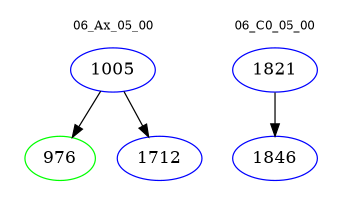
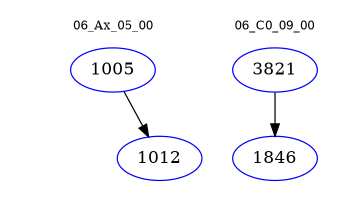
  digraph {
    node [color=blue]
    edge [color=black]
    n1 [label=1005]
-   n2 [color=green label=976]
-   n3 [label=1712]
-   n4 [label=1821]
+   n3 [label=1012]
+   n4 [label=3821]
    n5 [label=1846]
    subgraph cluster_1 {
      color=white
      fontsize=10
      label="06_Ax_05_00"
      n1
-     n2
      n3
    }
    subgraph cluster_2 {
      color=white
      fontsize=10
-     label="06_C0_05_00"
+     label="06_C0_09_00"
      n4
      n5
    }
-   n1 -> n2
    n1 -> n3
    n4 -> n5
  }
